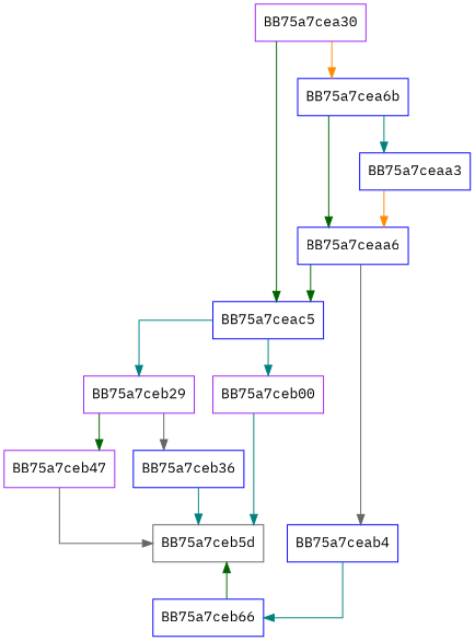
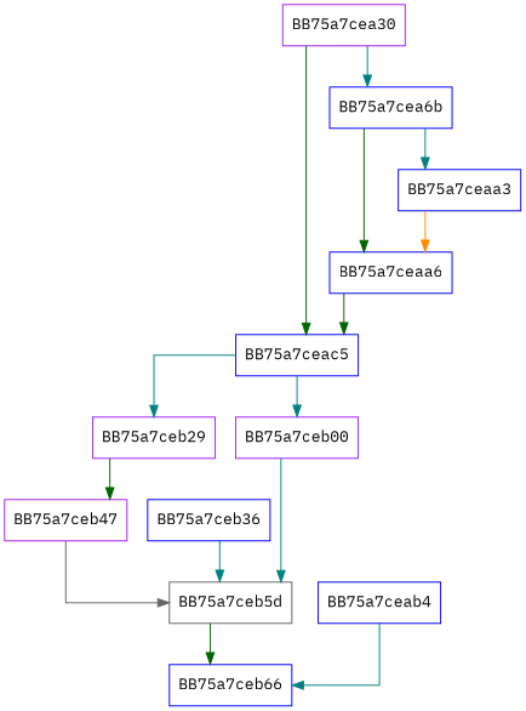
  digraph {
    fontname="IBM Plex Mono"
    splines=ortho
    node [color=blue fontname="IBM Plex Mono" shape=box]
    edge [color=teal fontname="IBM Plex Mono"]
    BB75a7cea30 [color=purple]
    BB75a7ceac5
    BB75a7cea6b
    BB75a7ceb29 [color=purple]
    BB75a7ceb00 [color=purple]
    BB75a7ceaa6
    BB75a7ceaa3
    BB75a7ceb47 [color=purple]
    BB75a7ceb36
    BB75a7ceb5d [color=gray40]
    BB75a7ceab4
    BB75a7ceb66
    BB75a7cea30 -> BB75a7ceac5 [color=darkgreen]
-   BB75a7cea30 -> BB75a7cea6b [color=darkorange]
+   BB75a7cea30 -> BB75a7cea6b
    BB75a7ceac5 -> BB75a7ceb29
    BB75a7ceac5 -> BB75a7ceb00
    BB75a7cea6b -> BB75a7ceaa6 [color=darkgreen]
    BB75a7cea6b -> BB75a7ceaa3
    BB75a7ceb29 -> BB75a7ceb47 [color=darkgreen]
-   BB75a7ceb29 -> BB75a7ceb36 [color=gray40]
    BB75a7ceb00 -> BB75a7ceb5d
    BB75a7ceaa6 -> BB75a7ceac5 [color=darkgreen]
-   BB75a7ceaa6 -> BB75a7ceab4 [color=gray40]
    BB75a7ceaa3 -> BB75a7ceaa6 [color=darkorange]
    BB75a7ceb47 -> BB75a7ceb5d [color=gray40]
    BB75a7ceb36 -> BB75a7ceb5d
-   BB75a7ceb66 -> BB75a7ceb5d [color=darkgreen]
+   BB75a7ceb5d -> BB75a7ceb66 [color=darkgreen]
    BB75a7ceab4 -> BB75a7ceb66
  }
